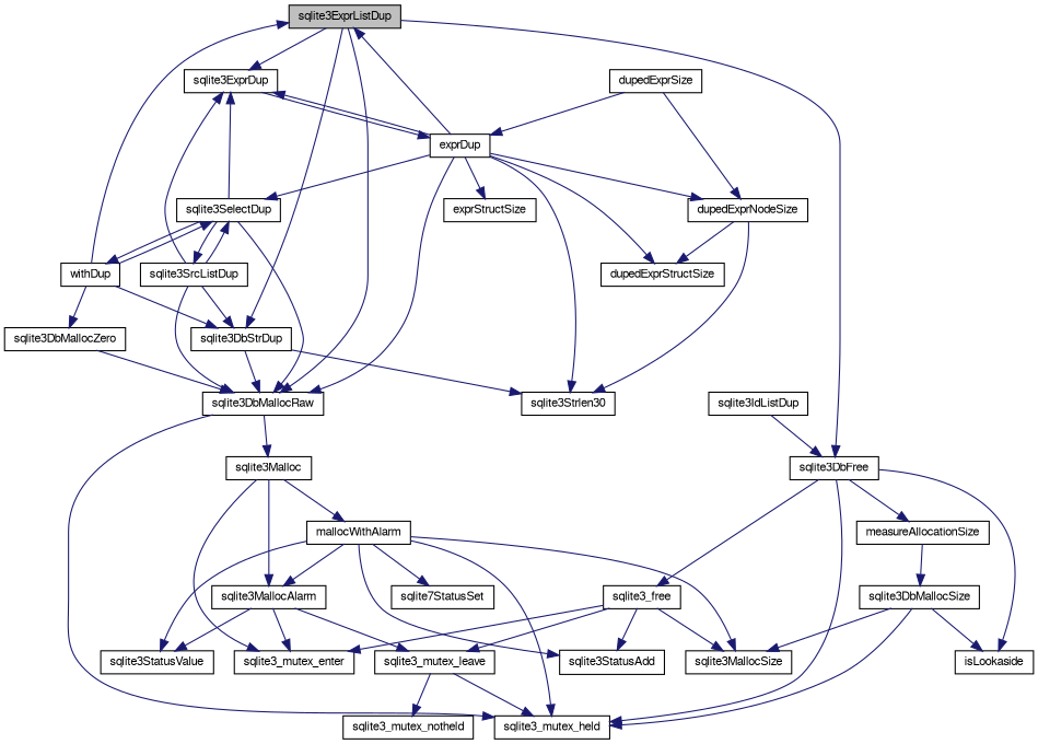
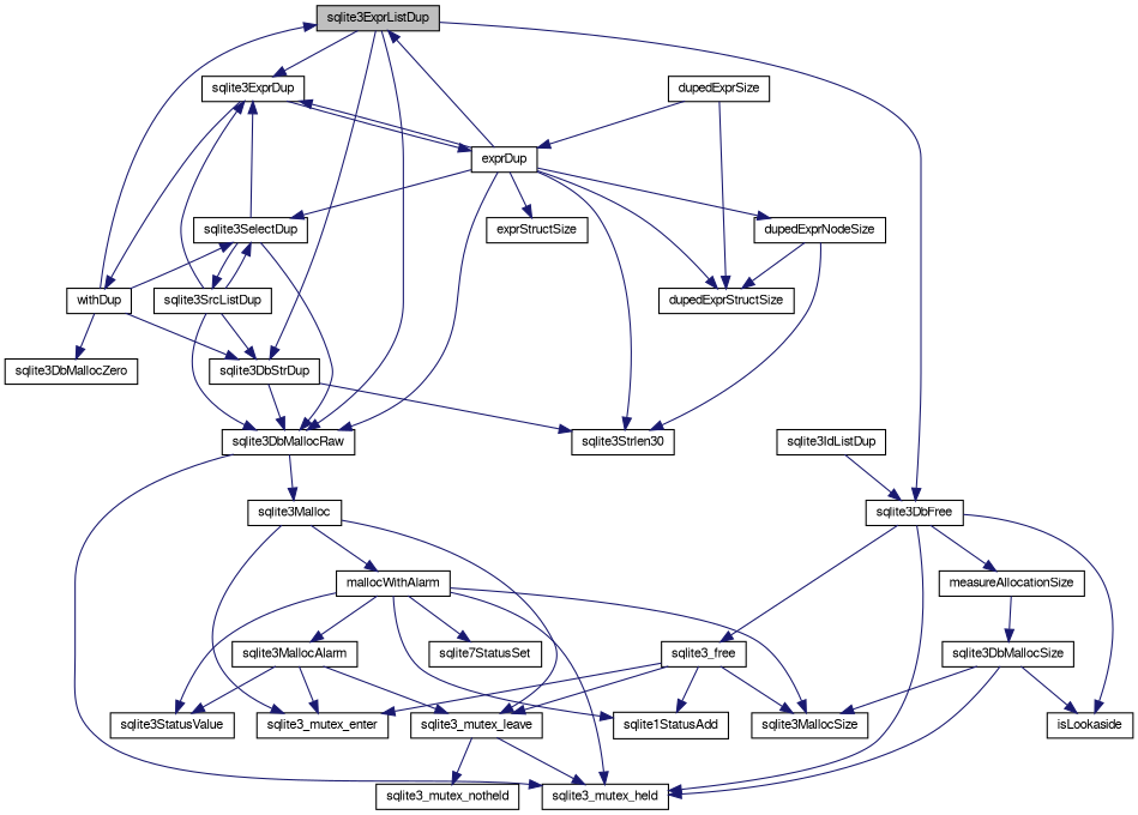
  digraph {
    rankdir=TB
    node [color=black fillcolor=white fontname=FreeSans fontsize=10 shape=record style=filled]
    edge [color=midnightblue fontname=FreeSans fontsize=10 labelfontname=FreeSans labelfontsize=10 style=solid]
    n1 [fillcolor=grey75 fontcolor=black height=0.2 label=sqlite3ExprListDup width=0.4]
    n2 [height=0.2 label=sqlite3DbMallocRaw width=0.4]
    n3 [height=0.2 label=sqlite3DbFree width=0.4]
    n4 [height=0.2 label=sqlite3ExprDup width=0.4]
    n5 [height=0.2 label=sqlite3DbStrDup width=0.4]
    n6 [height=0.2 label=sqlite3_mutex_held width=0.4]
    n7 [height=0.2 label=sqlite3Malloc width=0.4]
    n8 [height=0.2 label=measureAllocationSize width=0.4]
    n9 [height=0.2 label=isLookaside width=0.4]
    n10 [height=0.2 label=sqlite3_free width=0.4]
    n11 [height=0.2 label=exprDup width=0.4]
    n12 [height=0.2 label=sqlite3Strlen30 width=0.4]
    n13 [height=0.2 label=sqlite3_mutex_enter width=0.4]
    n14 [height=0.2 label=mallocWithAlarm width=0.4]
    n15 [height=0.2 label=sqlite3_mutex_leave width=0.4]
    n16 [height=0.2 label=sqlite7StatusSet width=0.4]
    n17 [height=0.2 label=sqlite3StatusValue width=0.4]
    n18 [height=0.2 label=sqlite3MallocAlarm width=0.4]
    n19 [height=0.2 label=sqlite3MallocSize width=0.4]
-   n20 [height=0.2 label=sqlite3StatusAdd width=0.4]
+   n20 [height=0.2 label=sqlite1StatusAdd width=0.4]
    n21 [height=0.2 label=sqlite3_mutex_notheld width=0.4]
    n22 [height=0.2 label=sqlite3DbMallocSize width=0.4]
    n23 [height=0.2 label=dupedExprNodeSize width=0.4]
    n24 [height=0.2 label=dupedExprStructSize width=0.4]
    n25 [height=0.2 label=exprStructSize width=0.4]
    n26 [height=0.2 label=sqlite3SelectDup width=0.4]
    n27 [height=0.2 label=dupedExprSize width=0.4]
    n28 [height=0.2 label=sqlite3SrcListDup width=0.4]
    n29 [height=0.2 label=withDup width=0.4]
    n30 [height=0.2 label=sqlite3DbMallocZero width=0.4]
    n31 [height=0.2 label=sqlite3IdListDup width=0.4]
    n1 -> n2
    n1 -> n3
    n1 -> n4
    n1 -> n5
    n2 -> n6
    n2 -> n7
    n3 -> n6
    n3 -> n8
    n3 -> n9
    n3 -> n10
    n4 -> n11
    n5 -> n2
    n5 -> n12
    n7 -> n13
    n7 -> n14
-   n7 -> n18
+   n7 -> n15
    n8 -> n22
    n10 -> n13
    n10 -> n15
    n10 -> n19
    n10 -> n20
    n11 -> n1
    n11 -> n2
    n11 -> n4
    n11 -> n12
    n11 -> n23
    n11 -> n24
    n11 -> n25
    n11 -> n26
    n14 -> n6
    n14 -> n16
    n14 -> n17
    n14 -> n18
    n14 -> n19
    n14 -> n20
    n15 -> n6
    n15 -> n21
    n18 -> n13
    n18 -> n15
    n18 -> n17
    n22 -> n6
    n22 -> n9
    n22 -> n19
    n23 -> n12
    n23 -> n24
    n26 -> n2
    n26 -> n4
    n26 -> n28
-   n26 -> n29
+   n4 -> n29
    n27 -> n11
-   n27 -> n23
+   n27 -> n24
    n28 -> n2
    n28 -> n4
    n28 -> n5
    n28 -> n26
    n29 -> n1
    n29 -> n5
    n29 -> n26
    n29 -> n30
-   n30 -> n2
    n31 -> n3
  }
